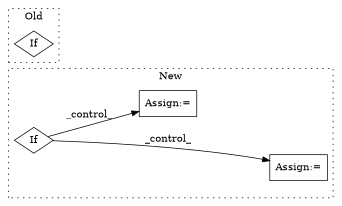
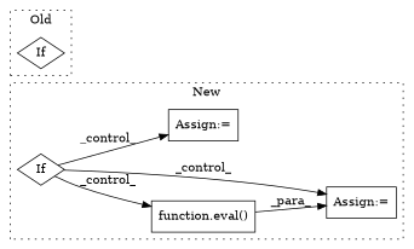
  digraph {
    rankdir=LR
    node [a=68 l=3 shape=box]
+   n1 [a=75 l="5,1" label="function.eval()" s="11431,11444"]
    n2 [l=13 label="Assign:=" s=11418]
    n3 [a=96 label=If s=11076 shape=diamond]
    n4 [label="Assign:=" s=11543]
    n5 [a=96 label=If s=6766 shape=diamond]
    subgraph cluster_1 {
      label=New
      style=dotted
+     n1
      n2
      n3
      n4
    }
    subgraph cluster_2 {
      label=Old
      style=dotted
      n5
    }
+   n1 -> n2 [label=_para_]
+   n3 -> n1 [label=_control_]
    n3 -> n2 [label=_control_]
    n3 -> n4 [label=_control_]
  }
